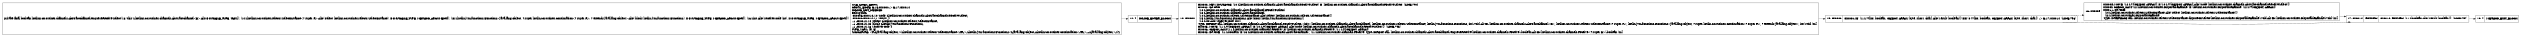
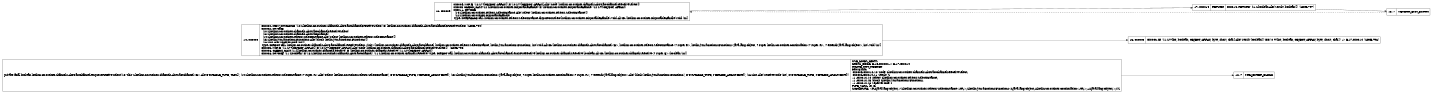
  digraph {
    rankdir=LR
    node [shape=record]
-   n1 [label="{12\:\ ?|INLINE_ENTER_BLOCK\l}"]
+   n1 [label="{12\:\ ?|MTH_ENTER_BLOCK\l}"]
    n2 [label="{14\:\ 0x0000|0x0000: NEW_INSTANCE  (r0 I:kotlinx.coroutines.channels.AbstractChannel$ReceiveSelect) =  kotlinx.coroutines.channels.AbstractChannel$ReceiveSelect  (LINE:794)\l0x0002: INVOKE  \l  (r0 I:kotlinx.coroutines.channels.AbstractChannel$ReceiveSelect)\l  (r3 I:kotlinx.coroutines.channels.AbstractChannel)\l  (r4 I:kotlinx.coroutines.selects.SelectInstance A[D('select' kotlinx.coroutines.selects.SelectInstance)])\l  (r5 I:kotlin.jvm.functions.Function2 A[D('block' kotlin.jvm.functions.Function2)])\l  (r6 I:int A[D('receiveMode' int)])\l type: DIRECT call: kotlinx.coroutines.channels.AbstractChannel.ReceiveSelect.\<init\>(kotlinx.coroutines.channels.AbstractChannel, kotlinx.coroutines.selects.SelectInstance, kotlin.jvm.functions.Function2, int):void A[MD:(kotlinx.coroutines.channels.AbstractChannel\<E\>, kotlinx.coroutines.selects.SelectInstance\<? super R\>, kotlin.jvm.functions.Function2\<java.lang.Object, ? super kotlin.coroutines.Continuation\<? super R\>, ? extends java.lang.Object\>, int):void (m)]\l0x0005: MOVE  (r1 I:??[OBJECT, ARRAY]) = (r0 I:??[OBJECT, ARRAY] A[D('node' kotlinx.coroutines.channels.AbstractChannel$ReceiveSelect)])  (LINE:795)\l0x0006: CHECK_CAST (r1 I:kotlinx.coroutines.channels.Receive) = (kotlinx.coroutines.channels.Receive) (r1 I:??[OBJECT, ARRAY]) \l0x0008: INVOKE  (r1 I:boolean) = (r3 I:kotlinx.coroutines.channels.AbstractChannel), (r1 I:kotlinx.coroutines.channels.Receive) type: DIRECT call: kotlinx.coroutines.channels.AbstractChannel.enqueueReceive(kotlinx.coroutines.channels.Receive):boolean A[MD:(kotlinx.coroutines.channels.Receive\<? super E\>):boolean (m)]\l}"]
    n3 [label="{15\:\ 0x000c|0x000c: IF  (r1 I:??[int, boolean, OBJECT, ARRAY, byte, short, char] A[D('result' boolean)]) == (0 ??[int, boolean, OBJECT, ARRAY, byte, short, char])  \-\> B:17:0x0014  (LINE:796)\l}"]
    n4 [label="{16\:\ 0x000e|0x000e: MOVE  (r2 I:??[OBJECT, ARRAY]) = (r0 I:??[OBJECT, ARRAY] A[D('node' kotlinx.coroutines.channels.AbstractChannel$ReceiveSelect)]) \l0x000f: CHECK_CAST (r2 I:kotlinx.coroutines.DisposableHandle) = (kotlinx.coroutines.DisposableHandle) (r2 I:??[OBJECT, ARRAY]) \l0x0011: INVOKE  \l  (r4 I:kotlinx.coroutines.selects.SelectInstance A[D('select' kotlinx.coroutines.selects.SelectInstance)])\l  (r2 I:kotlinx.coroutines.DisposableHandle)\l type: INTERFACE call: kotlinx.coroutines.selects.SelectInstance.disposeOnSelect(kotlinx.coroutines.DisposableHandle):void A[MD:(kotlinx.coroutines.DisposableHandle):void (m)]\l}"]
    n5 [label="{17\:\ 0x0014|RETURN\l|0x0014: RETURN  (r1 I:boolean A[D('result' boolean)])  (LINE:797)\l}"]
    n6 [label="{13\:\ ?|METHOD_EXIT_BLOCK\l}"]
    n7 [label="{private final boolean kotlinx.coroutines.channels.AbstractChannel.enqueueReceiveSelect((r3 'this' I:kotlinx.coroutines.channels.AbstractChannel\<E\> A[IMMUTABLE_TYPE, THIS]), (r4 I:kotlinx.coroutines.selects.SelectInstance\<? super R\> A[D('select' kotlinx.coroutines.selects.SelectInstance), IMMUTABLE_TYPE, METHOD_ARGUMENT]), (r5 I:kotlin.jvm.functions.Function2\<java.lang.Object, ? super kotlin.coroutines.Continuation\<? super R\>, ? extends java.lang.Object\> A[D('block' kotlin.jvm.functions.Function2), IMMUTABLE_TYPE, METHOD_ARGUMENT]), (r6 I:int A[D('receiveMode' int), IMMUTABLE_TYPE, METHOD_ARGUMENT]))  | USE_LINES_HINTS\lCROSS_EDGE: B:15:0x000c \-\> B:17:0x0014\lINLINE_NOT_NEEDED\lDebug Info:\l  0x0005\-0x0014: r0 'node' Lkotlinx\/coroutines\/channels\/AbstractChannel$ReceiveSelect;\l  0x000c\-0x0014: r1 'result' Z\l  \-1 \-0x0014: r4 'select' Lkotlinx\/coroutines\/selects\/SelectInstance;\l  \-1 \-0x0014: r5 'block' Lkotlin\/jvm\/functions\/Function2;\l  \-1 \-0x0014: r6 'receiveMode' I\lTYPE_VARS: [R, E]\lSIGNATURE: \<R:Ljava\/lang\/Object;\>(Lkotlinx\/coroutines\/selects\/SelectInstance\<\-TR;\>;Lkotlin\/jvm\/functions\/Function2\<Ljava\/lang\/Object;\-Lkotlin\/coroutines\/Continuation\<\-TR;\>;+Ljava\/lang\/Object;\>;I)Z\l}"]
-   n1 -> n2
    n2 -> n3
-   n3 -> n4 [style=dashed]
-   n3 -> n5
+   n6 -> n4 [style=dashed]
    n4 -> n5
    n5 -> n6
    n7 -> n1
  }
